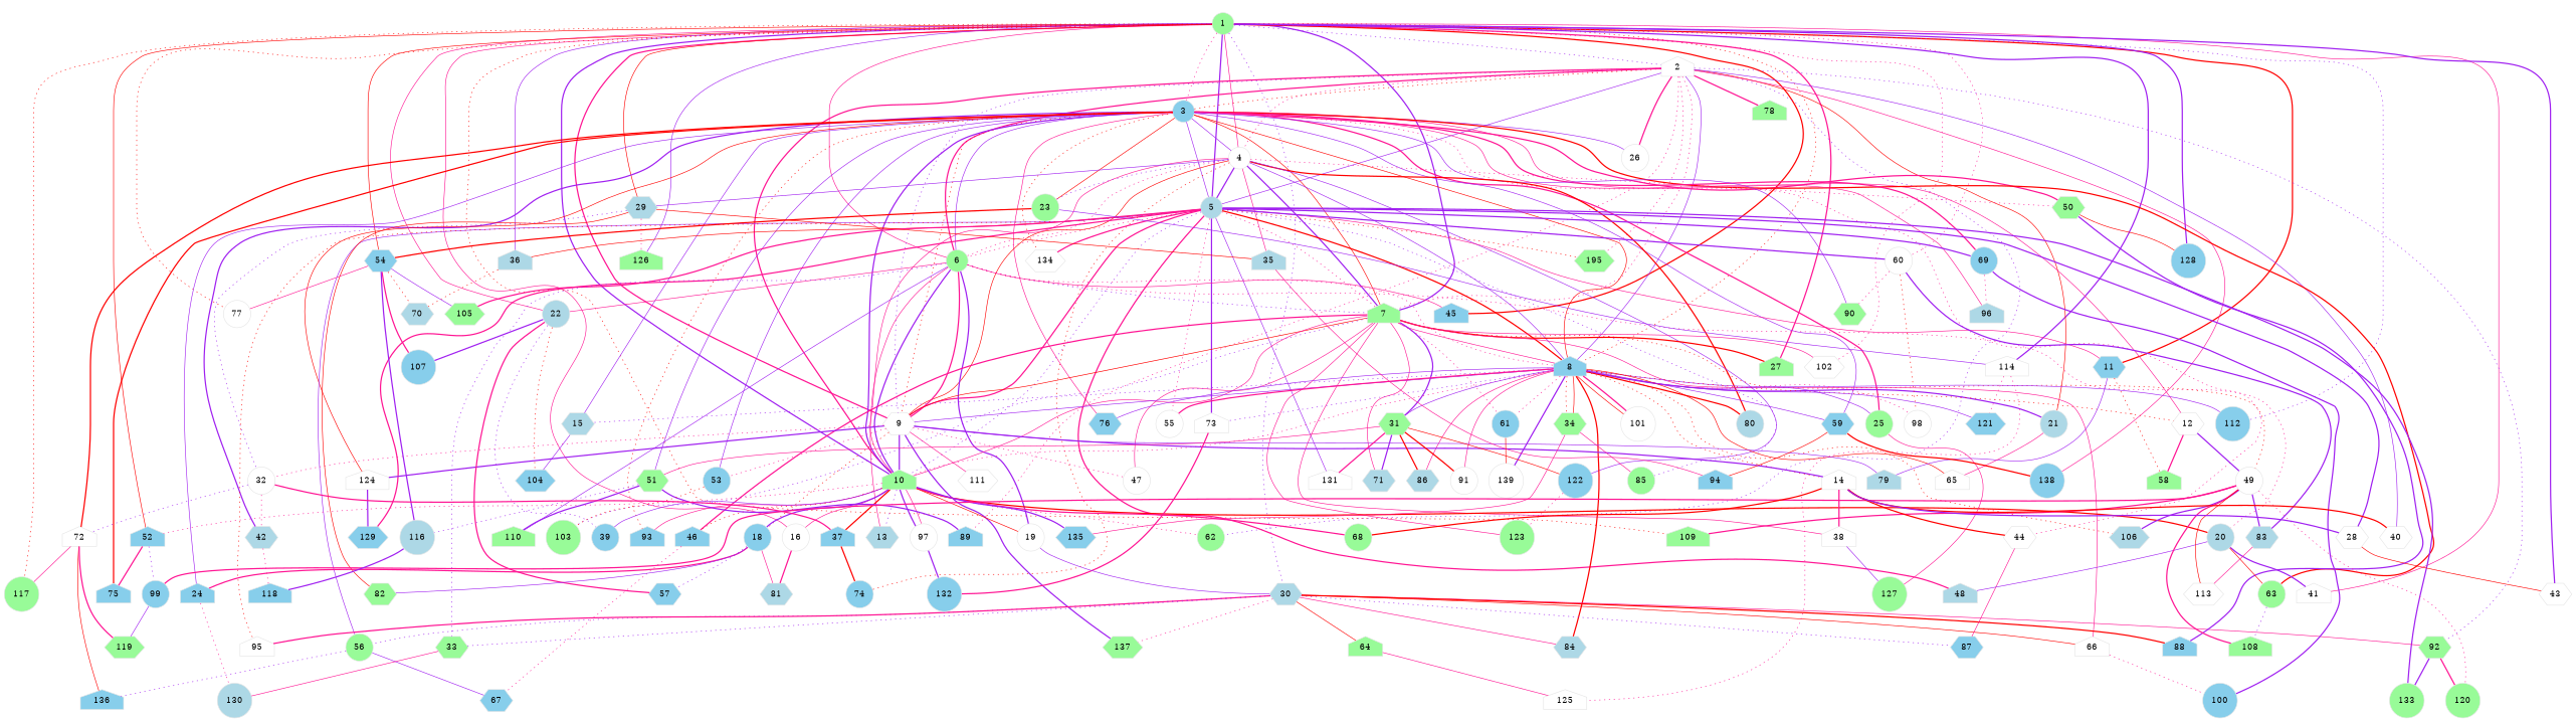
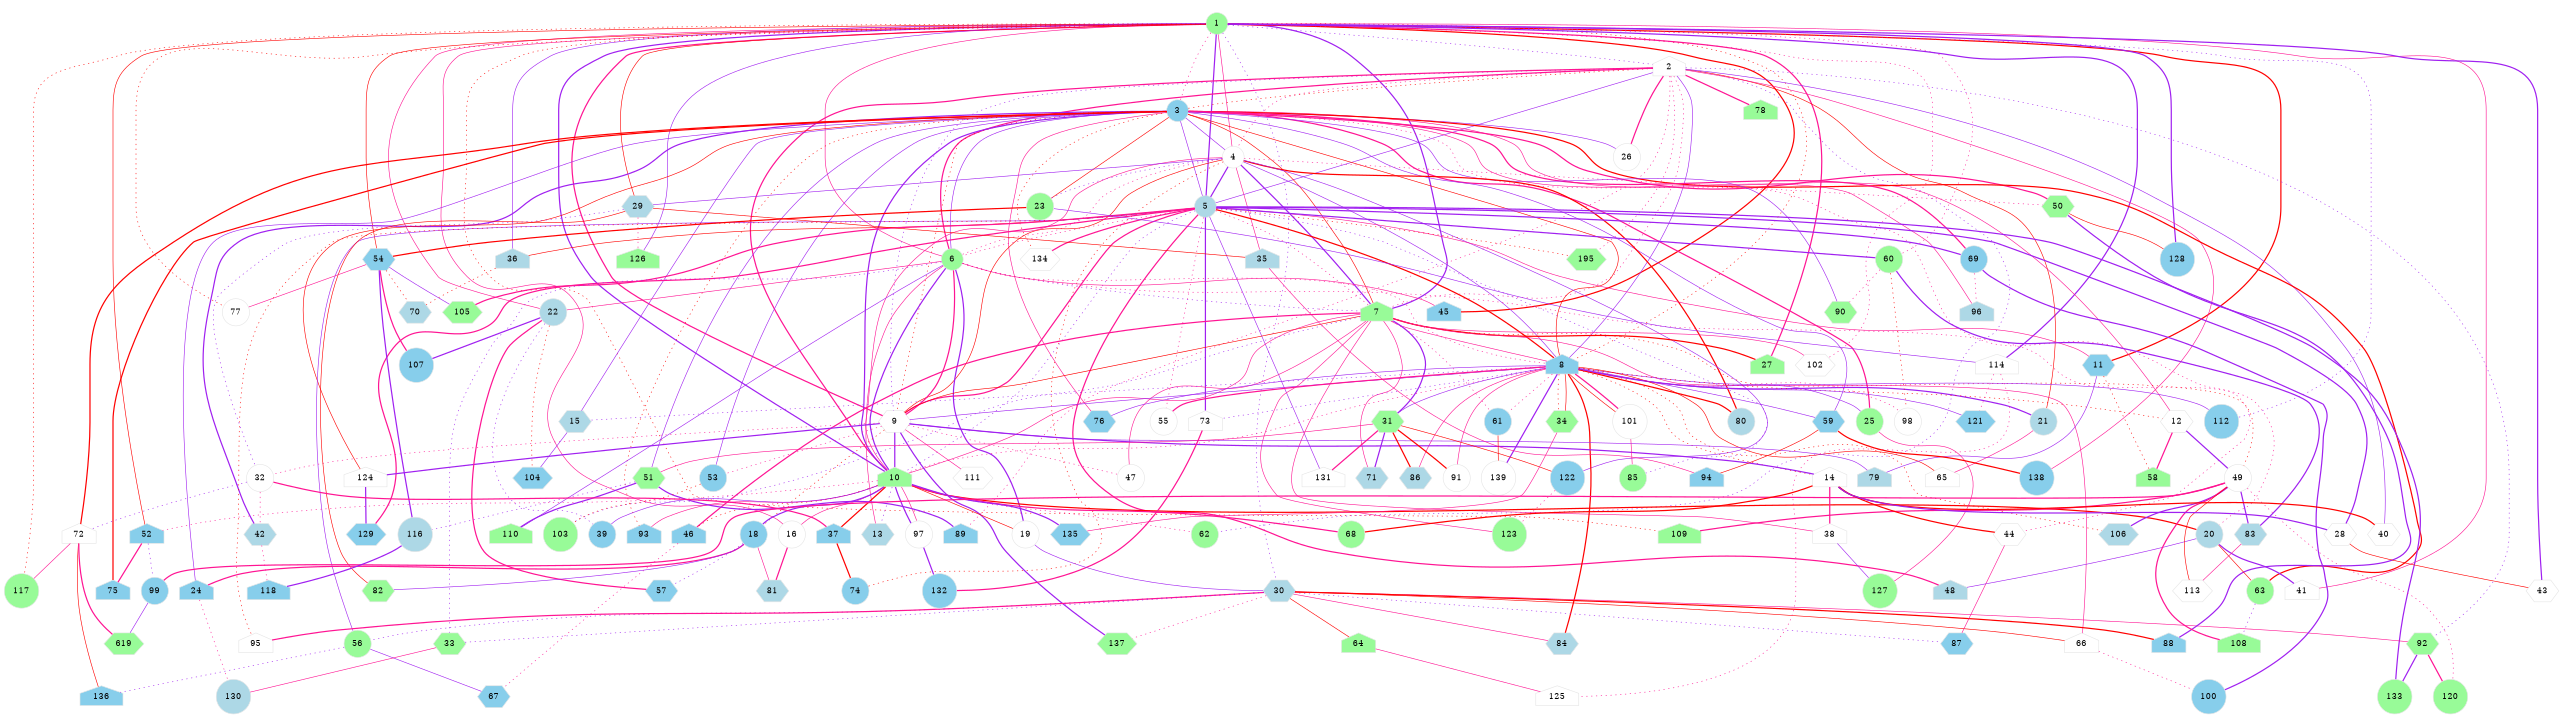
  graph {
    node [color=gray90 fillcolor=skyblue shape=circle style=filled]
    edge [color=deeppink style=solid]
    1 [fillcolor=palegreen]
    2 [fillcolor=white shape=house]
    3
    4 [fillcolor=white]
    5 [fillcolor=lightblue]
    6 [fillcolor=palegreen]
    7 [fillcolor=palegreen shape=house]
    8 [shape=house]
    9 [fillcolor=white shape=hexagon]
    10 [fillcolor=palegreen shape=house]
    11 [shape=hexagon]
    16 [fillcolor=white]
    22 [fillcolor=lightblue]
    27 [fillcolor=palegreen shape=house]
    29 [fillcolor=lightblue shape=hexagon]
    30 [fillcolor=lightblue shape=hexagon]
    36 [fillcolor=lightblue shape=house]
    41 [fillcolor=white shape=house]
    43 [fillcolor=white shape=hexagon]
    45 [shape=house]
    52 [shape=house]
    54 [shape=hexagon]
-   60 [fillcolor=white]
+   60 [fillcolor=palegreen]
    77 [fillcolor=white]
    102 [fillcolor=white shape=hexagon]
    109 [fillcolor=palegreen shape=house]
    112
    114 [fillcolor=white shape=house]
    117 [fillcolor=palegreen]
    126 [fillcolor=palegreen shape=house]
    128
    21 [fillcolor=lightblue]
    26 [fillcolor=white]
    40 [fillcolor=white shape=hexagon]
    62 [fillcolor=palegreen]
    78 [fillcolor=palegreen shape=house]
    89 [shape=house]
    92 [fillcolor=palegreen shape=hexagon]
    n39 [fillcolor=palegreen label=195 shape=hexagon]
    138
    12 [fillcolor=white shape=hexagon]
    15 [fillcolor=lightblue shape=hexagon]
    23 [fillcolor=palegreen]
    24 [shape=house]
    25 [fillcolor=palegreen]
    42 [fillcolor=lightblue shape=hexagon]
    44 [fillcolor=white shape=hexagon]
    50 [fillcolor=palegreen shape=hexagon]
    51 [fillcolor=palegreen shape=hexagon]
    53
    59 [shape=hexagon]
    63 [fillcolor=palegreen]
    69
    72 [fillcolor=white shape=house]
    75 [shape=house]
    76 [shape=hexagon]
    90 [fillcolor=palegreen shape=hexagon]
    93 [shape=house]
    96 [fillcolor=lightblue shape=house]
    124 [fillcolor=white shape=house]
    134 [fillcolor=white shape=hexagon]
    35 [fillcolor=lightblue shape=house]
    74
    80 [fillcolor=lightblue]
    122
    28 [fillcolor=white shape=hexagon]
    48 [fillcolor=lightblue shape=house]
    55 [fillcolor=white]
    56 [fillcolor=palegreen]
    73 [fillcolor=white shape=house]
    85 [fillcolor=palegreen]
    95 [fillcolor=white shape=house]
    105 [fillcolor=palegreen shape=hexagon]
    129 [shape=hexagon]
    131 [fillcolor=white shape=house]
    133 [fillcolor=palegreen]
    13 [fillcolor=lightblue shape=hexagon]
    19 [fillcolor=white]
    20 [fillcolor=lightblue]
    33 [fillcolor=palegreen shape=hexagon]
    110 [fillcolor=palegreen shape=house]
    31 [fillcolor=palegreen shape=hexagon]
    38 [fillcolor=white shape=house]
    46 [shape=house]
    47 [fillcolor=white]
    49 [fillcolor=white]
    61
    66 [fillcolor=white shape=house]
    71 [fillcolor=lightblue shape=hexagon]
    103 [fillcolor=palegreen]
    123 [fillcolor=palegreen]
    14 [fillcolor=white shape=house]
    34 [fillcolor=palegreen shape=hexagon]
    65 [fillcolor=white shape=house]
    84 [fillcolor=lightblue shape=hexagon]
    86 [fillcolor=lightblue shape=hexagon]
    91 [fillcolor=white]
    98 [fillcolor=white]
    101 [fillcolor=white]
    106 [fillcolor=lightblue shape=hexagon]
    121 [shape=hexagon]
    139 [fillcolor=white]
    111 [fillcolor=white shape=hexagon]
    18
    32 [fillcolor=white]
    79 [fillcolor=lightblue shape=house]
    137 [fillcolor=palegreen shape=hexagon]
    37 [shape=house]
    39
    68 [fillcolor=palegreen]
    97 [fillcolor=white]
    135 [shape=hexagon]
    58 [fillcolor=palegreen shape=house]
    81 [fillcolor=lightblue shape=hexagon]
    104 [shape=hexagon]
    57 [shape=hexagon]
    107
    82 [fillcolor=palegreen shape=hexagon]
    64 [fillcolor=palegreen shape=house]
    87 [shape=hexagon]
    88 [shape=house]
    70 [fillcolor=lightblue shape=hexagon]
    99
    116 [fillcolor=lightblue]
    83 [fillcolor=lightblue shape=hexagon]
    125 [fillcolor=white shape=house]
    120 [fillcolor=palegreen]
    130 [fillcolor=lightblue]
    127 [fillcolor=palegreen]
    118 [shape=house]
    94 [shape=house]
    108 [fillcolor=palegreen shape=house]
    100
    136 [shape=house]
-   119 [fillcolor=palegreen shape=hexagon]
+   119 [fillcolor=palegreen shape=hexagon label=619]
    67 [shape=hexagon]
    132
    113 [fillcolor=white shape=hexagon]
    1 -- 2 [color=purple style=dotted]
    1 -- 3 [style=dotted]
    1 -- 4
    1 -- 5 [color=purple style=bold]
    1 -- 6
    1 -- 7 [color=purple style=bold]
    1 -- 8 [color=red style=dotted]
    1 -- 9 [style=bold]
    1 -- 10 [color=purple style=bold]
    1 -- 11 [color=red style=bold]
    1 -- 16
    1 -- 22
    1 -- 27 [style=bold]
    1 -- 29 [color=red]
    1 -- 30 [color=purple style=dotted]
    1 -- 36 [color=purple]
    1 -- 41
    1 -- 43 [color=purple style=bold]
    1 -- 45 [color=red style=bold]
    1 -- 52 [color=red]
    1 -- 54 [color=red]
    1 -- 60 [style=dotted]
    1 -- 77 [color=red style=dotted]
    1 -- 102 [style=dotted]
    1 -- 109 [color=red style=dotted]
    1 -- 112 [color=purple style=dotted]
    1 -- 114 [color=purple style=bold]
    1 -- 117 [color=red style=dotted]
    1 -- 126 [color=purple]
    1 -- 128 [color=purple style=bold]
    2 -- 3 [color=red style=dotted]
    2 -- 4 [style=dotted]
    2 -- 5 [color=purple]
    2 -- 6 [style=bold]
    2 -- 7 [style=dotted]
    2 -- 8 [color=purple]
    2 -- 9 [color=purple style=dotted]
    2 -- 10 [style=bold]
    2 -- 21 [color=red]
    2 -- 26 [style=bold]
    2 -- 40 [color=purple]
    2 -- 62 [color=purple style=dotted]
    2 -- 78 [style=bold]
    2 -- 89 [style=dotted]
    2 -- 92 [color=purple style=dotted]
    2 -- n39 [style=dotted]
    2 -- 138
    3 -- 4 [color=purple]
    3 -- 5 [color=purple]
    3 -- 6 [color=purple]
    3 -- 7 [color=red]
    3 -- 8 [color=red]
    3 -- 9 [color=red style=dotted]
    3 -- 10 [color=purple style=bold]
    3 -- 26 [color=purple]
    3 -- 12
    3 -- 15 [color=purple]
    3 -- 23 [color=red]
    3 -- 24 [color=purple]
    3 -- 25 [style=bold]
    3 -- 42 [color=purple style=bold]
    3 -- 44 [style=dotted]
    3 -- 50 [style=bold]
    3 -- 51 [color=purple]
    3 -- 53 [color=purple]
    3 -- 59 [color=purple]
    3 -- 63 [color=red style=bold]
    3 -- 69 [style=bold]
    3 -- 72 [color=red style=bold]
    3 -- 75 [color=red style=bold]
    3 -- 76
    3 -- 90 [color=purple]
    3 -- 93 [color=red style=dotted]
    3 -- 96
    3 -- 124 [color=red]
    3 -- 134 [color=red style=dotted]
    4 -- 5 [color=purple style=bold]
    4 -- 6 [style=dotted]
    4 -- 7 [color=purple style=bold]
    4 -- 8 [color=purple]
    4 -- 9 [color=red]
    4 -- 10
    4 -- 29 [color=purple]
    4 -- 23 [color=purple style=dotted]
    4 -- 50 [style=dotted]
    4 -- 35
    4 -- 74 [color=red style=dotted]
    4 -- 80 [color=red style=bold]
    4 -- 122 [color=purple]
    5 -- 6 [style=dotted]
    5 -- 7 [style=dotted]
    5 -- 8 [color=red style=bold]
    5 -- 9 [style=bold]
    5 -- 10 [color=purple style=dotted]
    5 -- 11
    5 -- 36 [color=red]
    5 -- 60 [color=purple style=bold]
    5 -- n39 [color=red style=dotted]
    5 -- 69 [color=purple style=bold]
    5 -- 134 [style=bold]
    5 -- 28 [color=purple style=bold]
    5 -- 48 [style=bold]
    5 -- 55 [style=dotted]
    5 -- 56 [color=purple]
    5 -- 73 [color=purple style=bold]
    5 -- 85 [color=purple style=dotted]
    5 -- 95 [color=red style=dotted]
    5 -- 105 [style=bold]
    5 -- 129 [style=bold]
    5 -- 131 [color=purple]
    5 -- 133 [color=purple style=bold]
    6 -- 7 [color=purple style=dotted]
    6 -- 8 [style=dotted]
    6 -- 9 [style=bold]
    6 -- 10 [color=purple style=bold]
    6 -- 22
    6 -- 45
    6 -- 13
    6 -- 19 [color=purple style=bold]
    6 -- 20 [style=dotted]
    6 -- 33 [color=purple style=dotted]
    6 -- 110 [color=purple]
    7 -- 8
    7 -- 9 [color=red]
    7 -- 10
    7 -- 27 [color=red style=bold]
    7 -- 102
    7 -- 31 [color=purple style=bold]
    7 -- 38
    7 -- 46 [style=bold]
    7 -- 47
    7 -- 49 [color=red style=dotted]
    7 -- 61 [style=dotted]
    7 -- 66
    7 -- 71
    7 -- 103 [color=purple style=dotted]
    7 -- 123
    8 -- 9 [color=purple]
    8 -- 10 [style=dotted]
    8 -- 112 [color=purple]
    8 -- 21 [color=purple style=bold]
    8 -- 12 [color=red style=dotted]
    8 -- 15 [color=purple style=dotted]
    8 -- 25 [color=purple]
    8 -- 59 [color=purple]
    8 -- 76 [color=purple]
    8 -- 80 [color=red style=bold]
    8 -- 55 [style=bold]
    8 -- 73 [color=purple style=dotted]
    8 -- 31 [color=purple]
    8 -- 61 [style=dotted]
    8 -- 14 [color=red style=dotted]
    8 -- 34 [color=red style=dotted]
    8 -- 34 [color=red]
    8 -- 65 [color=red]
    8 -- 84 [color=red style=bold]
    8 -- 86
    8 -- 91
    8 -- 98 [style=dotted]
    8 -- 101 [color=red]
    8 -- 101 [style=bold]
    8 -- 106 [color=red style=dotted]
    8 -- 121 [color=purple]
    8 -- 139 [color=purple style=bold]
    9 -- 10 [color=purple style=bold]
    9 -- 53 [style=dotted]
    9 -- 124 [color=purple style=bold]
    9 -- 47 [style=dotted]
    9 -- 14 [color=purple style=bold]
    9 -- 111
    9 -- 18 [color=red style=dotted]
    9 -- 32 [style=dotted]
    9 -- 79 [color=purple]
    9 -- 137 [color=purple style=bold]
    10 -- 16
    10 -- 52 [style=dotted]
    10 -- 62 [style=dotted]
    10 -- 93
    10 -- 13 [color=purple style=dotted]
    10 -- 19 [color=red]
    10 -- 20 [color=red style=bold]
    10 -- 46 [color=red style=dotted]
    10 -- 18 [color=purple style=bold]
    10 -- 37 [color=red style=bold]
    10 -- 39 [color=purple]
    10 -- 68 [style=bold]
    10 -- 97 [color=purple style=bold]
    10 -- 97
    10 -- 135 [color=purple style=bold]
    11 -- 79 [color=purple]
    11 -- 58 [color=red style=dotted]
    16 -- 81 [style=bold]
    22 -- 39 [color=purple style=dotted]
    22 -- 104 [color=red style=dotted]
    22 -- 57 [style=bold]
    22 -- 107 [color=purple style=bold]
    29 -- 126 [style=dotted]
    29 -- 35 [color=red]
    29 -- 32 [color=purple style=dotted]
    29 -- 82 [color=red]
    30 -- 92
    30 -- 56 [color=purple style=dotted]
    30 -- 95 [style=bold]
    30 -- 33 [color=purple style=dotted]
    30 -- 66 [color=red]
    30 -- 84
    30 -- 137 [style=dotted]
    30 -- 64 [color=red]
    30 -- 87 [color=purple style=dotted]
    30 -- 88 [color=red style=bold]
    36 -- 70 [color=red style=dotted]
    52 -- 75 [style=bold]
    52 -- 99 [color=purple style=dotted]
    54 -- 77
    54 -- 105 [color=purple]
    54 -- 107 [style=bold]
    54 -- 70 [color=red style=dotted]
    54 -- 116 [color=purple style=bold]
    60 -- 90 [style=dotted]
    60 -- 98 [color=red style=dotted]
    60 -- 83 [color=purple style=bold]
    114 -- 121 [style=dotted]
    114 -- 125 [style=dotted]
    21 -- 65
    92 -- 133 [color=purple style=bold]
    92 -- 120 [style=bold]
    12 -- 49 [color=purple style=bold]
    12 -- 58 [style=bold]
    15 -- 104 [color=purple]
    23 -- 54 [color=red style=bold]
    23 -- 114 [color=purple]
    24 -- 130 [style=dotted]
    25 -- 127
    42 -- 118 [style=dotted]
    44 -- 87
    50 -- 128 [color=red]
    50 -- 88 [color=purple style=bold]
    51 -- 89 [color=purple style=bold]
    51 -- 110 [color=purple style=bold]
    51 -- 116 [color=purple style=dotted]
    53 -- 103 [color=red style=dotted]
    59 -- 138 [color=red style=bold]
    59 -- 94 [color=red]
    63 -- 108 [color=purple style=dotted]
    69 -- 96 [style=dotted]
    69 -- 100 [color=purple style=bold]
    72 -- 117
    72 -- 136 [color=red]
    72 -- 119 [style=bold]
    124 -- 129 [color=purple style=bold]
    35 -- 94
    122 -- 123 [style=dotted]
    28 -- 43 [color=red]
    56 -- 136 [color=purple style=dotted]
    56 -- 67 [color=purple]
    73 -- 132 [style=bold]
    19 -- 30 [color=purple]
    20 -- 41 [color=purple style=bold]
    20 -- 63 [color=red]
    20 -- 48 [color=purple]
    33 -- 130
    31 -- 51
    31 -- 122 [color=red]
    31 -- 131 [style=bold]
    31 -- 71 [color=purple style=bold]
    31 -- 86 [color=red style=bold]
    31 -- 91 [color=red style=bold]
    38 -- 127 [color=purple]
    46 -- 67 [style=dotted]
    49 -- 109 [style=bold]
    49 -- 106 [color=purple style=bold]
    49 -- 99 [style=bold]
    49 -- 83 [color=purple style=bold]
    49 -- 120 [style=dotted]
    49 -- 108 [style=bold]
    49 -- 113 [color=red]
    61 -- 139 [color=red]
    66 -- 100 [style=dotted]
    14 -- 40 [color=red style=bold]
    14 -- 44 [color=red style=bold]
    14 -- 28 [color=purple style=bold]
    14 -- 38 [style=bold]
    14 -- 68 [color=red style=bold]
-   34 -- 85
+   101 -- 85
    34 -- 135
    18 -- 24 [style=bold]
    18 -- 81
    18 -- 57 [color=purple style=dotted]
    18 -- 82 [color=purple]
    32 -- 42 [style=dotted]
    32 -- 72 [color=purple style=dotted]
    32 -- 37 [style=bold]
    37 -- 74 [color=red style=bold]
    97 -- 132 [color=purple style=bold]
    64 -- 125
    99 -- 119 [color=purple]
    116 -- 118 [color=purple style=bold]
    83 -- 113
  }
